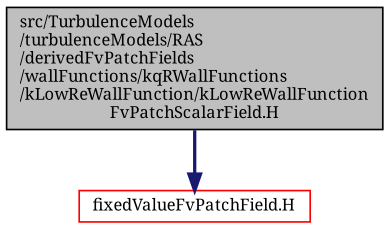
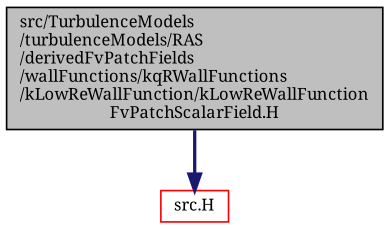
  digraph {
    fontname="Noto Serif"
    node [fontname="Noto Serif" fontsize=10 shape=record]
    n1 [color=black fillcolor=grey75 fontcolor=black height=0.2 label="src/TurbulenceModels\l/turbulenceModels/RAS\l/derivedFvPatchFields\l/wallFunctions/kqRWallFunctions\l/kLowReWallFunction/kLowReWallFunction\lFvPatchScalarField.H" style=filled width=0.4]
-   n2 [color=red height=0.2 label="fixedValueFvPatchField.H" width=0.4]
+   n2 [color=red height=0.2 label="src.H" width=0.4]
    n1 -> n2 [color=midnightblue fontname="Noto Serif" fontsize=10 labelfontname=FreeSans labelfontsize=10 style=bold]
  }
